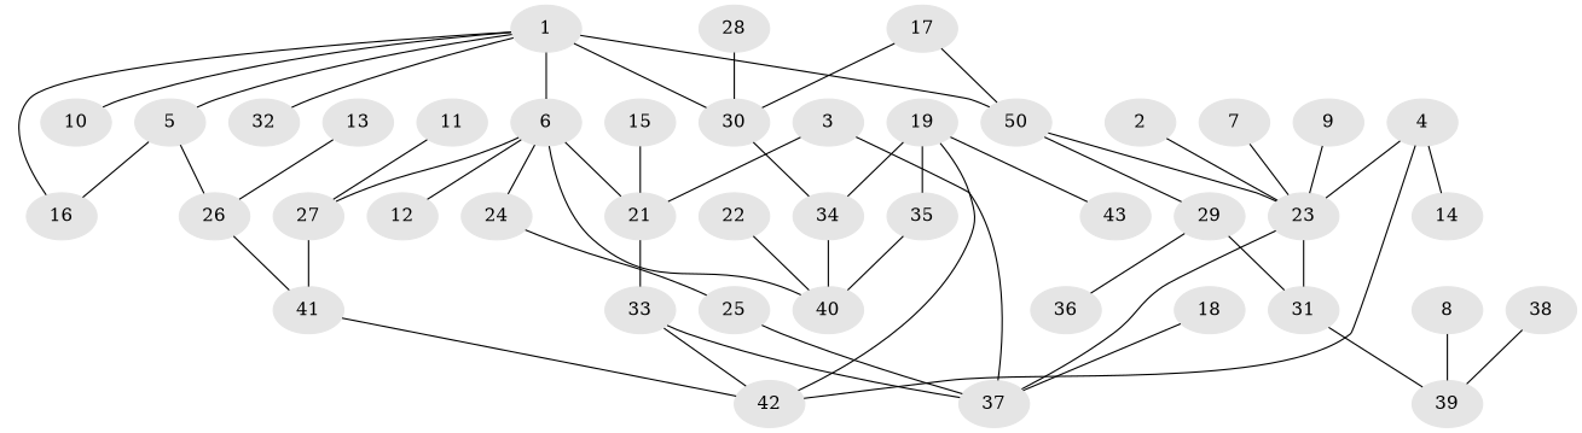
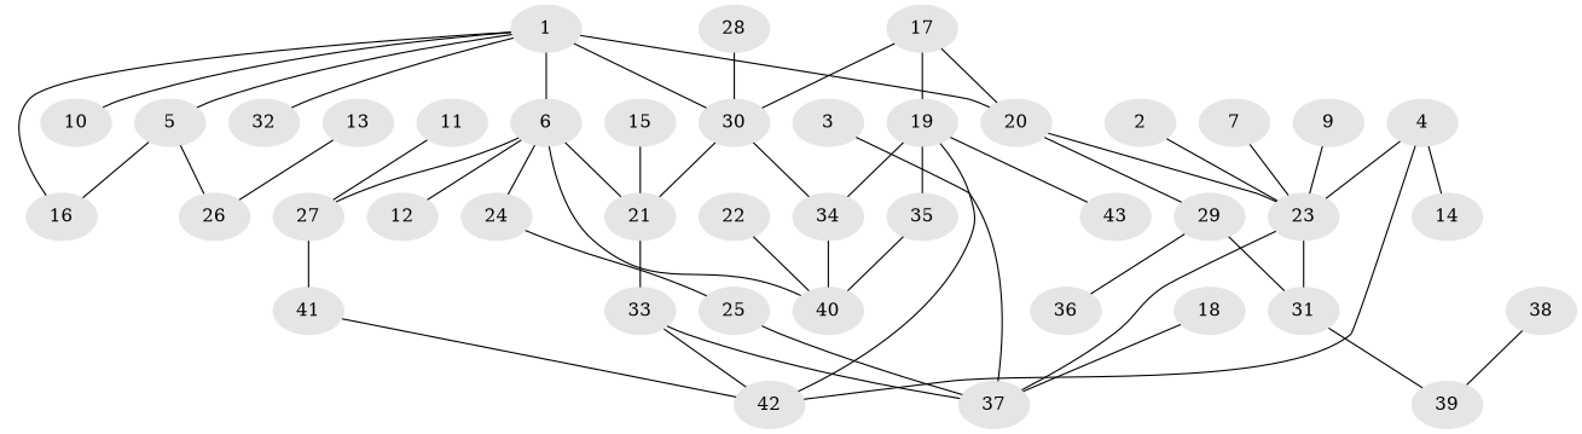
  graph {
    node [color=gray90 style=filled]
    edge [weight=1.0]
    1
    5
    6
    10
    16
-   20 [label=50]
+   20
    30
    32
    26
    21
    12
    24
    27
    40
    23
    29
    34
    2
    37
    31
    3
    33
    4
    14
    42
    22
    41
    25
    7
-   8
    39
    9
    11
    13
    15
    17
    19
    35
    43
    18
    36
    28
    38
    1 -- 5
    1 -- 6
    1 -- 10
    1 -- 16
    1 -- 20 [weight=2.0]
    1 -- 30 [weight=2.0]
    1 -- 32
    5 -- 16
    5 -- 26
    6 -- 21
    6 -- 12
    6 -- 24
    6 -- 27
    6 -- 40
    20 -- 23
    20 -- 29
    30 -- 34
-   26 -- 41
    21 -- 33
    24 -- 25
    27 -- 41
    23 -- 37
    23 -- 31
    29 -- 31
    29 -- 36
    34 -- 40
    2 -- 23
    31 -- 39
-   3 -- 21
+   30 -- 21
    3 -- 37
    33 -- 37
    33 -- 42
    4 -- 23
    4 -- 14
    4 -- 42
    22 -- 40
    41 -- 42
    25 -- 37
    7 -- 23
-   8 -- 39
    9 -- 23
    11 -- 27
    13 -- 26
    15 -- 21
    17 -- 20
    17 -- 30
+   17 -- 19
    19 -- 34
    19 -- 42
    19 -- 35
    19 -- 43
    35 -- 40
    18 -- 37
    28 -- 30
    38 -- 39
  }
